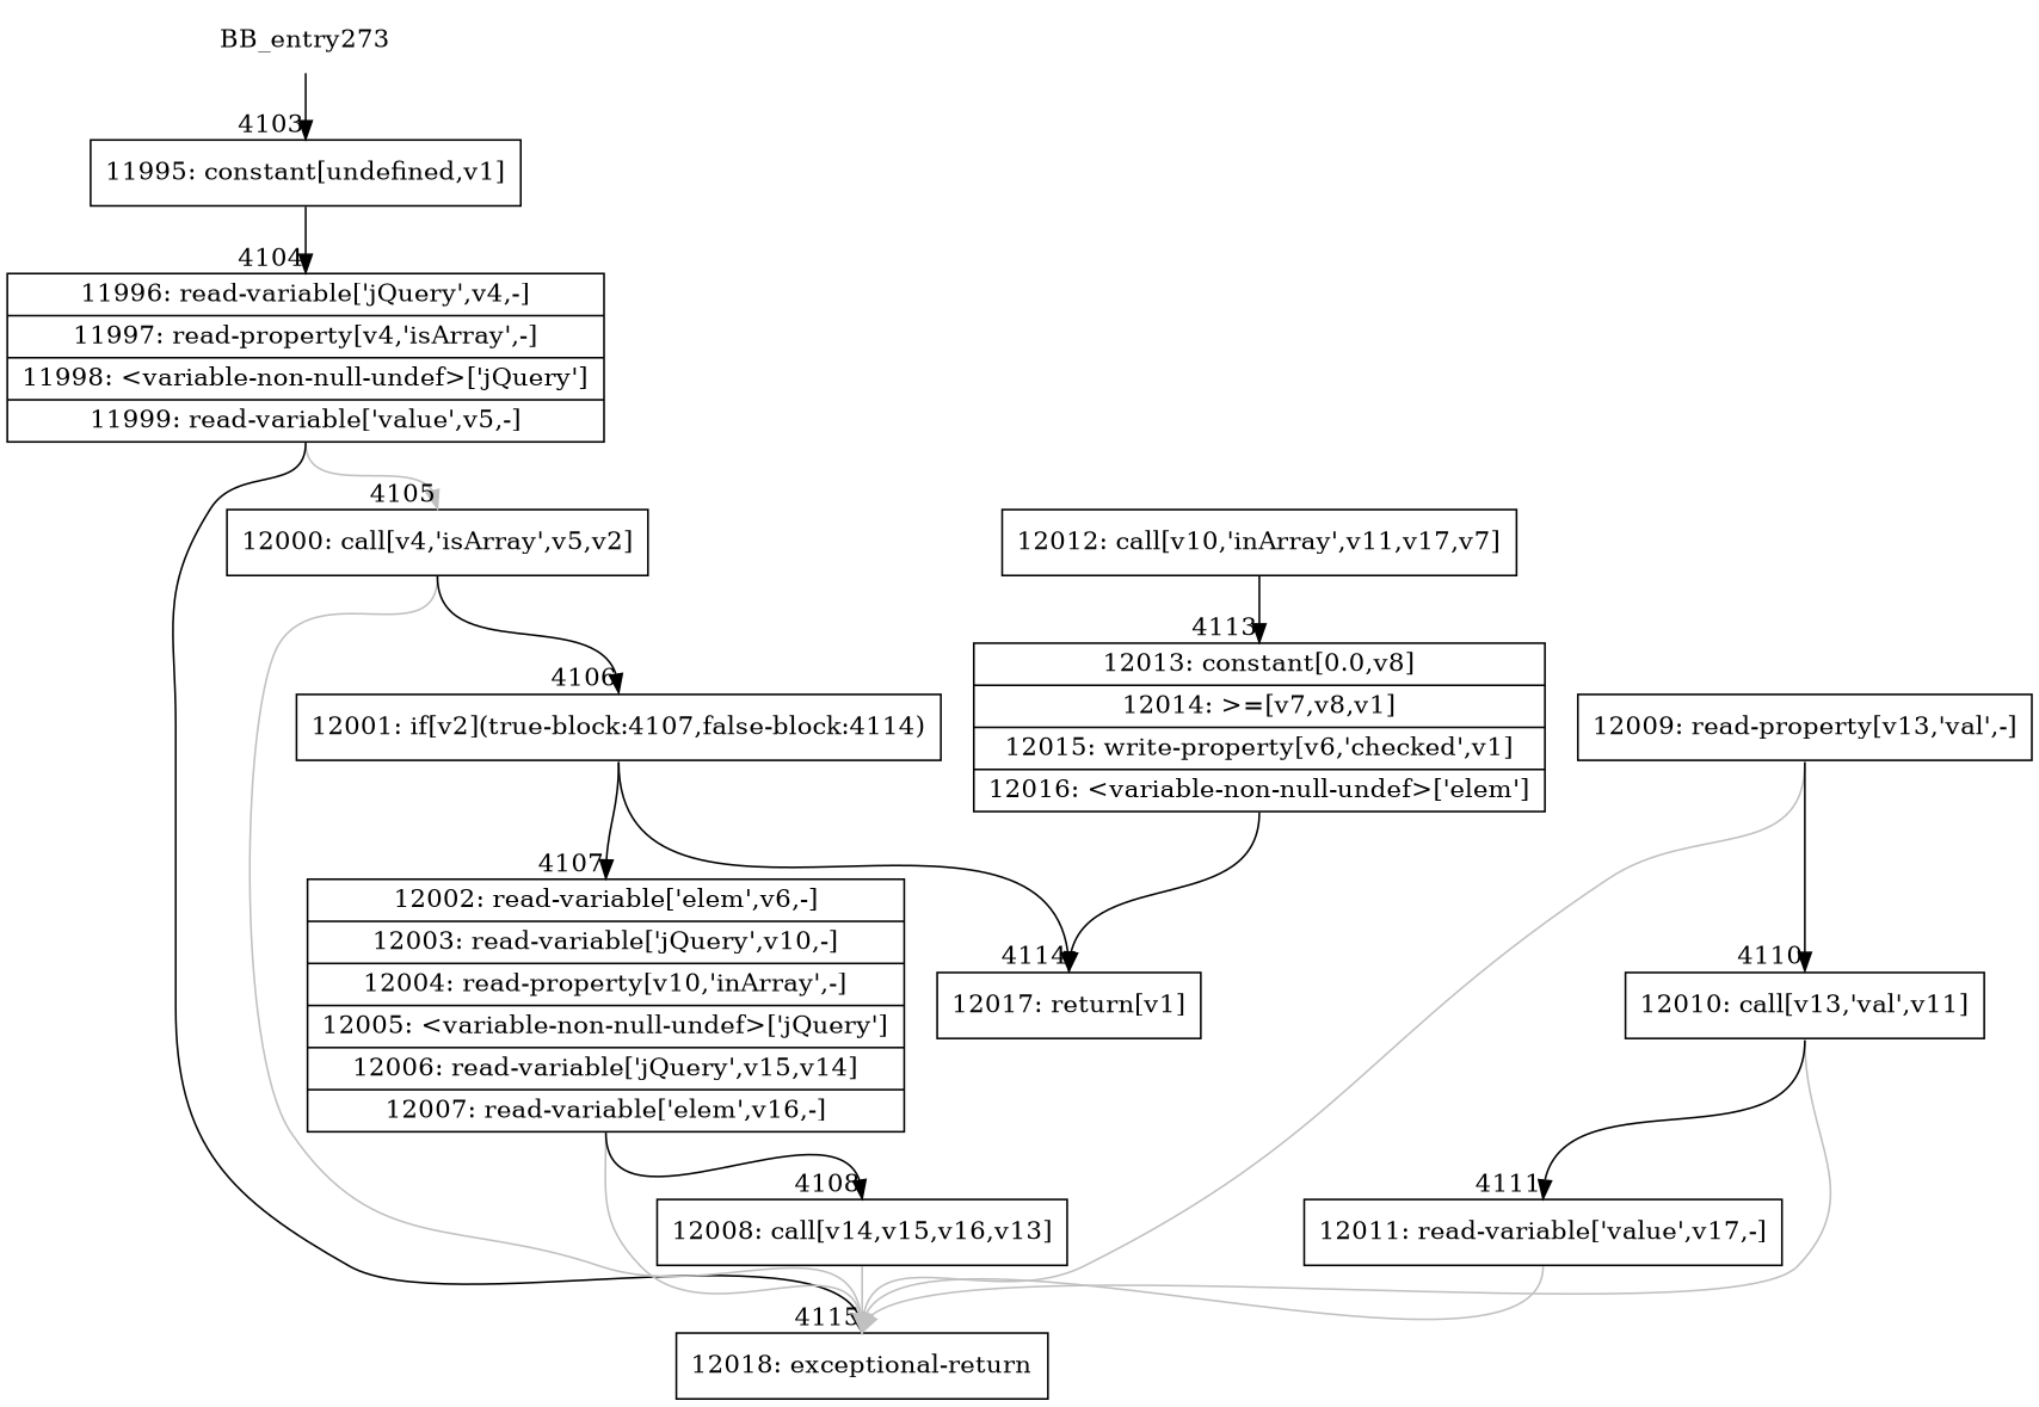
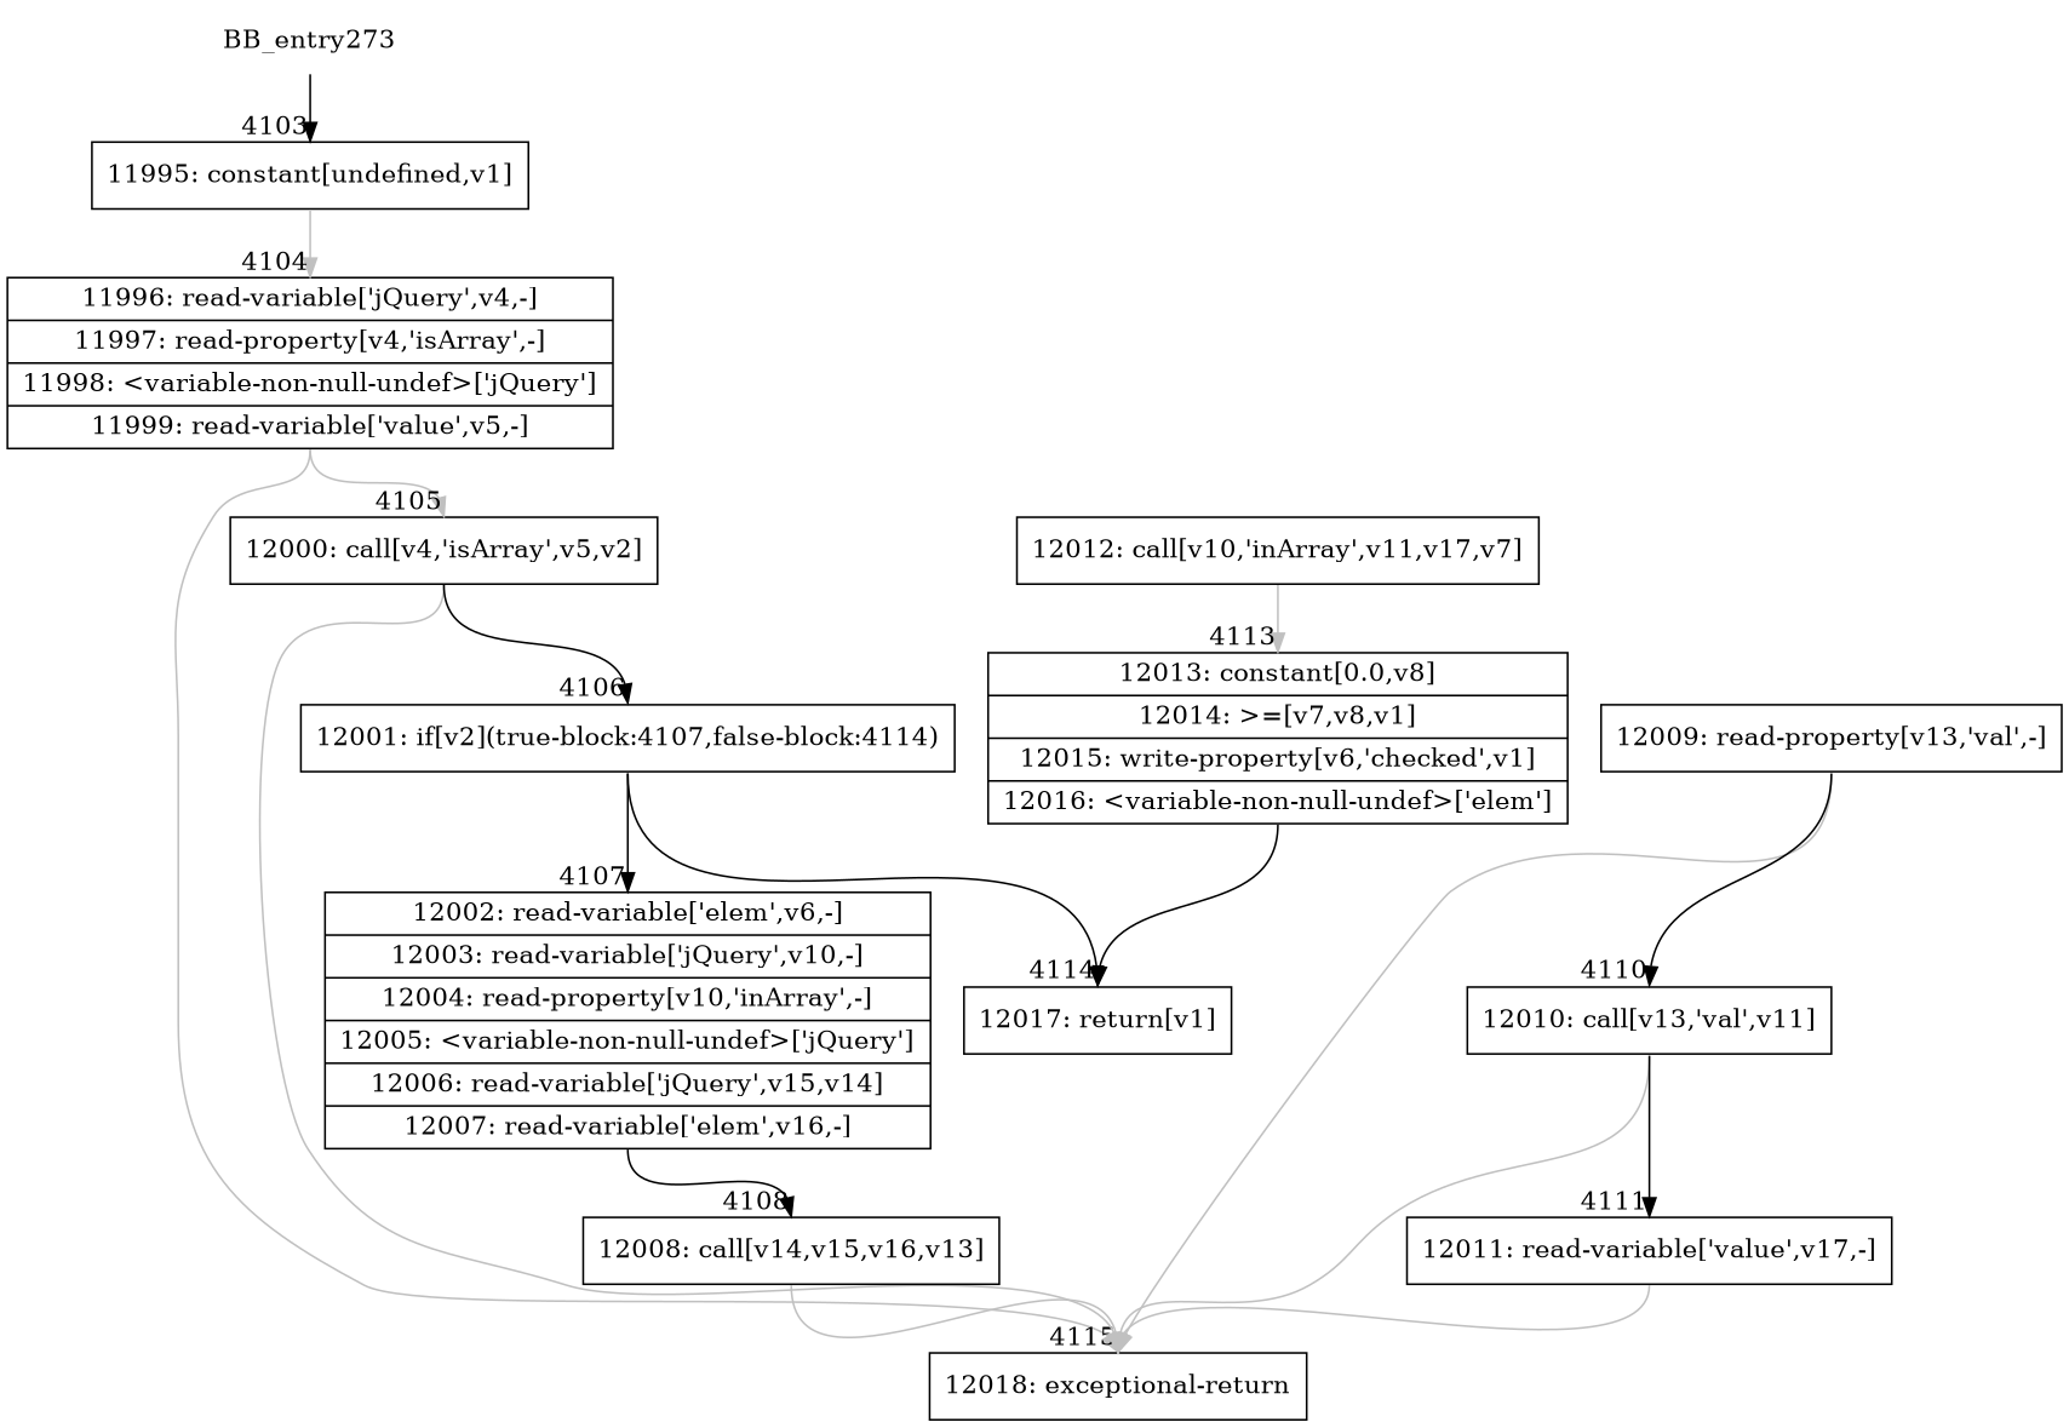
  digraph {
    rankdir=TD
    node [shape=record]
    edge [headport=n tailport=s]
    BB_entry273 [shape=none]
    n2 [label="{11995: constant[undefined,v1]}"]
    n3 [label="{11996: read-variable['jQuery',v4,-]|11997: read-property[v4,'isArray',-]|11998: \<variable-non-null-undef\>['jQuery']|11999: read-variable['value',v5,-]}"]
    n4 [label="{12000: call[v4,'isArray',v5,v2]}"]
    n5 [label="{12018: exceptional-return}"]
    n6 [label="{12001: if[v2](true-block:4107,false-block:4114)}"]
    n7 [label="{12002: read-variable['elem',v6,-]|12003: read-variable['jQuery',v10,-]|12004: read-property[v10,'inArray',-]|12005: \<variable-non-null-undef\>['jQuery']|12006: read-variable['jQuery',v15,v14]|12007: read-variable['elem',v16,-]}"]
    n8 [label="{12017: return[v1]}"]
    n9 [label="{12008: call[v14,v15,v16,v13]}"]
    n10 [label="{12009: read-property[v13,'val',-]}"]
    n11 [label="{12010: call[v13,'val',v11]}"]
    n12 [label="{12011: read-variable['value',v17,-]}"]
    n13 [label="{12012: call[v10,'inArray',v11,v17,v7]}"]
    n14 [label="{12013: constant[0.0,v8]|12014: \>=[v7,v8,v1]|12015: write-property[v6,'checked',v1]|12016: \<variable-non-null-undef\>['elem']}"]
    BB_entry273 -> n2 [headlabel="    4103"]
-   n2 -> n3 [headlabel="      4104"]
+   n2 -> n3 [headlabel="      4104" color=gray]
    n3 -> n4 [color=gray headlabel="      4105"]
-   n3 -> n5 [color=black headlabel="      4115"]
+   n3 -> n5 [color=gray headlabel="      4115"]
    n4 -> n5 [color=gray]
    n4 -> n6 [headlabel="      4106"]
    n6 -> n7 [headlabel="      4107"]
    n6 -> n8 [headlabel="      4114"]
-   n7 -> n5 [color=gray]
    n7 -> n9 [headlabel="      4108"]
    n9 -> n5 [color=gray]
    n10 -> n5 [color=gray]
    n10 -> n11 [headlabel="      4110"]
    n11 -> n5 [color=gray]
    n11 -> n12 [headlabel="      4111"]
    n12 -> n5 [color=gray]
-   n13 -> n14 [headlabel="      4113"]
+   n13 -> n14 [headlabel="      4113" color=gray]
    n14 -> n8
  }
